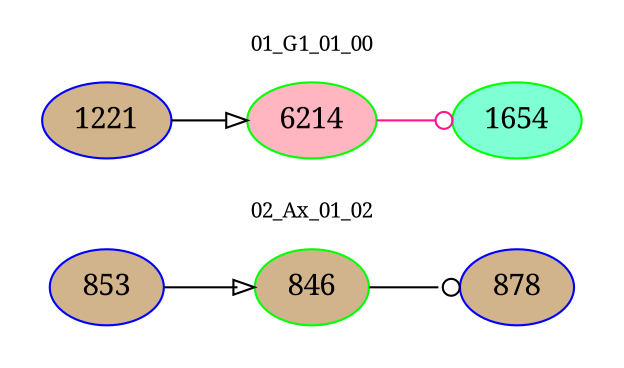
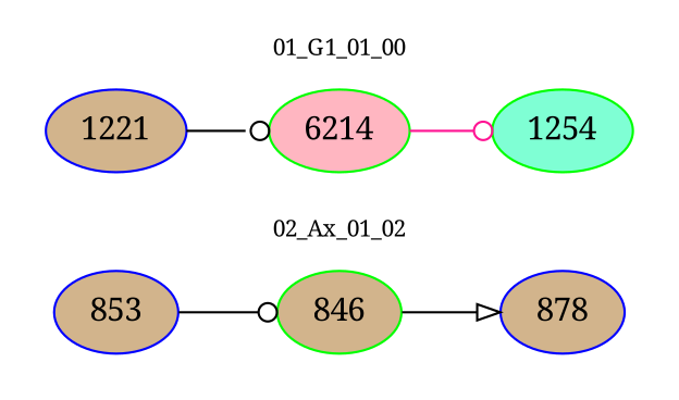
  digraph {
    fontname="Noto Serif"
    rankdir=LR
    node [color=blue fillcolor=tan fontname="Noto Serif" style=filled]
    edge [arrowhead=odot color=black fontname="Noto Serif"]
    n1 [label=853]
    n2 [color=green label=846]
    n3 [label=878]
    n4 [label=1221]
    n5 [color=green fillcolor=lightpink label=6214]
-   n6 [color=green fillcolor=aquamarine label=1654]
+   n6 [color=green fillcolor=aquamarine label=1254]
    subgraph cluster_1 {
      color=white
      fontsize=10
      label="02_Ax_01_02"
      n1
      n2
      n3
    }
    subgraph cluster_2 {
      color=white
      fontsize=10
      label="01_G1_01_00"
      n4
      n5
      n6
    }
-   n1 -> n2 [arrowhead=onormal]
-   n2 -> n3
-   n4 -> n5 [arrowhead=onormal]
+   n1 -> n2
+   n2 -> n3 [arrowhead=onormal]
+   n4 -> n5
    n5 -> n6 [color=deeppink]
  }
